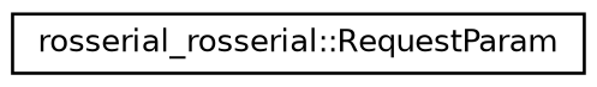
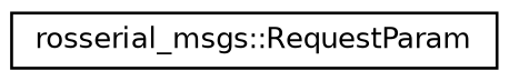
  digraph {
    rankdir=LR
-   n1 [color=black fillcolor=white fontname=Helvetica fontsize=10 height=0.2 label="rosserial_rosserial::RequestParam" shape=record style=filled width=0.4]
+   n1 [color=black fillcolor=white fontname=Helvetica fontsize=10 height=0.2 label="rosserial_msgs::RequestParam" shape=record style=filled width=0.4]
  }
